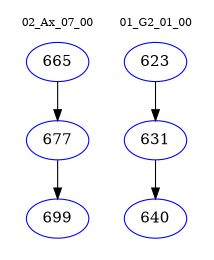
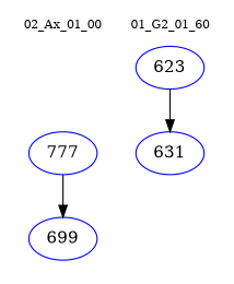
  digraph {
    node [color=blue]
    edge [color=black]
-   n1 [label=665]
-   n2 [label=677]
+   n2 [label=777]
    n3 [label=699]
    n4 [label=623]
    n5 [label=631]
-   n6 [label=640]
    subgraph cluster_1 {
      color=white
      fontsize=10
-     label="02_Ax_07_00"
-     n1
+     label="02_Ax_01_00"
      n2
      n3
    }
    subgraph cluster_2 {
      color=white
      fontsize=10
-     label="01_G2_01_00"
+     label="01_G2_01_60"
      n4
      n5
-     n6
    }
-   n1 -> n2
    n2 -> n3
    n4 -> n5
-   n5 -> n6
  }
